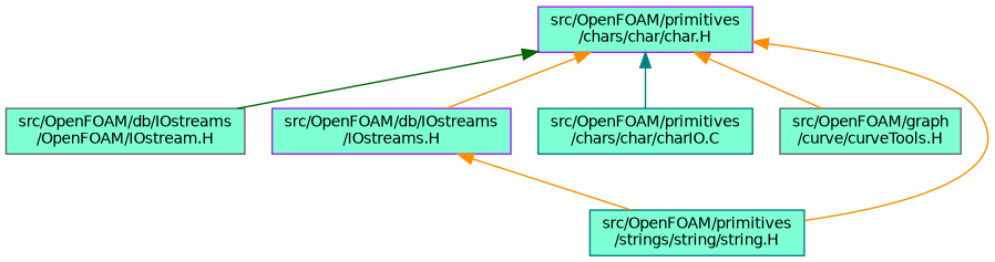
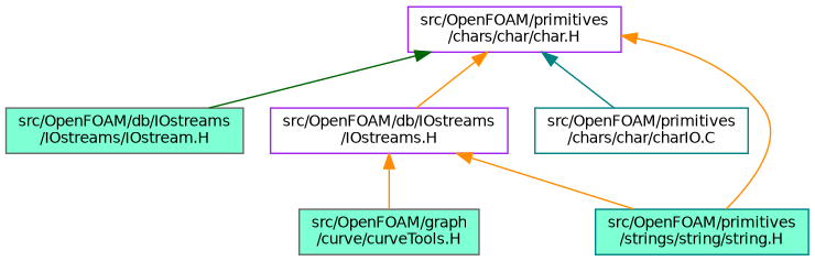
  digraph {
    node [color=purple fillcolor=aquamarine fontname=Helvetica fontsize=10 shape=record style=filled]
    edge [color=darkorange dir=back fontname=Helvetica fontsize=10 labelfontname=Helvetica labelfontsize=10 style=solid]
-   n1 [fontcolor=black height=0.2 label="src/OpenFOAM/primitives\l/chars/char/char.H" width=0.4]
-   n2 [color=gray40 height=0.2 label="src/OpenFOAM/db/IOstreams\l/OpenFOAM/IOstream.H" width=0.4]
-   n3 [height=0.2 label="src/OpenFOAM/db/IOstreams\l/IOstreams.H" width=0.4]
-   n4 [color=teal height=0.2 label="src/OpenFOAM/primitives\l/chars/char/charIO.C" width=0.4]
+   n1 [fillcolor=white fontcolor=black height=0.2 label="src/OpenFOAM/primitives\l/chars/char/char.H" width=0.4]
+   n2 [color=gray40 height=0.2 label="src/OpenFOAM/db/IOstreams\l/IOstreams/IOstream.H" width=0.4]
+   n3 [fillcolor=white height=0.2 label="src/OpenFOAM/db/IOstreams\l/IOstreams.H" width=0.4]
+   n4 [color=teal fillcolor=white height=0.2 label="src/OpenFOAM/primitives\l/chars/char/charIO.C" width=0.4]
    n5 [color=gray40 height=0.2 label="src/OpenFOAM/graph\l/curve/curveTools.H" width=0.4]
    n6 [color=teal height=0.2 label="src/OpenFOAM/primitives\l/strings/string/string.H" width=0.4]
    n1 -> n2 [color=darkgreen]
    n1 -> n3
    n1 -> n4 [color=teal]
-   n1 -> n5
+   n3 -> n5
    n1 -> n6
    n3 -> n6
  }
